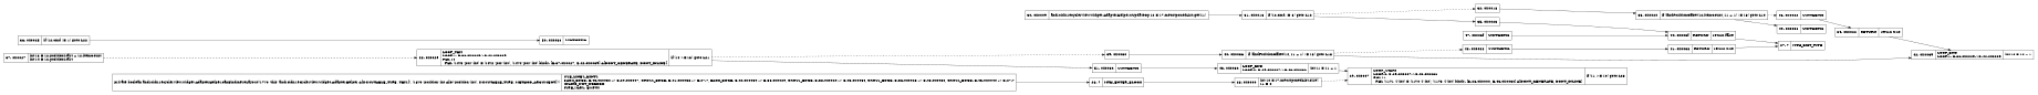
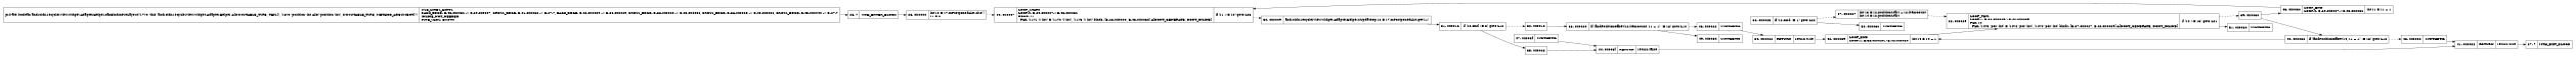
  digraph {
    rankdir=LR
    node [shape=record]
    n1 [label="{26\:\ ?|MTH_ENTER_BLOCK\l}"]
    n2 [label="{28\:\ 0x0000|int r0 = r7.mPostponedList.size()\lr1 = 0\l}"]
-   n3 [label="{29\:\ 0x0007|LOOP_START\lLOOP:0: B:29:0x0007\-\>B:43:0x003c\lPHI: r1 \l  PHI: (r1v1 'i' int) = (r1v0 'i' int), (r1v3 'i' int) binds: [B:28:0x0000, B:43:0x003c] A[DONT_GENERATE, DONT_INLINE]\l|if (r1 \>= r0) goto L23\l}"]
+   n3 [label="{29\:\ 0x0007|LOOP_START\lLOOP:0: B:29:0x0007\-\>B:43:0x003c\lEDGE: r1 \l  PHI: (r1v1 'i' int) = (r1v0 'i' int), (r1v3 'i' int) binds: [B:28:0x0000, B:43:0x003c] A[DONT_GENERATE, DONT_INLINE]\l|if (r1 \>= r0) goto L23\l}"]
    n4 [label="{30\:\ 0x0009|androidx.recyclerview.widget.AdapterHelper$UpdateOp r2 = r7.mPostponedList.get(r1)\l}"]
    n5 [label="{31\:\ 0x0016|if (r2.cmd != 8) goto L12\l}"]
    n6 [label="{47\:\ 0x003f|SYNTHETIC\l}"]
    n7 [label="{44\:\ 0x003f|RETURN\l|return false\l}"]
    n8 [label="{32\:\ 0x0018}"]
    n9 [label="{35\:\ 0x0023}"]
    n10 [label="{33\:\ 0x0020|if (findPositionOffset(r2.itemCount, r1 + 1) != r8) goto L10\l}"]
    n11 [label="{46\:\ 0x0022|SYNTHETIC\l}"]
    n12 [label="{49\:\ 0x003c|SYNTHETIC\l}"]
    n13 [label="{34\:\ 0x0022|RETURN\l|return true\l}"]
    n14 [label="{42\:\ 0x0039|LOOP_END\lLOOP:1: B:38:0x002e\-\>B:42:0x0039\l|int r4 = r4 + 1\l}"]
-   n15 [label="{27\:\ ?|MTH_EXIT_TYPE\l}"]
+   n15 [label="{27\:\ ?|MTH_EXIT_BLOCK\l}"]
    n16 [label="{43\:\ 0x003c|LOOP_END\lLOOP:0: B:29:0x0007\-\>B:43:0x003c\l|int r1 = r1 + 1\l}"]
    n17 [label="{36\:\ 0x0025|if (r2.cmd != 1) goto L22\l}"]
    n18 [label="{37\:\ 0x0027|int r3 = r2.positionStart + r2.itemCount\lint r4 = r2.positionStart\l}"]
    n19 [label="{50\:\ 0x003c|SYNTHETIC\l}"]
    n20 [label="{38\:\ 0x002e|LOOP_THIS\lLOOP:1: B:38:0x002e\-\>B:42:0x0039\lPHI: r4 \l  PHI: (r4v3 'pos' int) = (r4v2 'pos' int), (r4v4 'pos' int) binds: [B:37:0x0027, B:42:0x0039] A[DONT_GENERATE, DONT_INLINE]\l|if (r4 \>= r3) goto L21\l}"]
    n21 [label="{39\:\ 0x0030}"]
    n22 [label="{51\:\ 0x003c|SYNTHETIC\l}"]
    n23 [label="{40\:\ 0x0036|if (findPositionOffset(r4, r1 + 1) != r8) goto L18\l}"]
    n24 [label="{48\:\ 0x0038|SYNTHETIC\l}"]
    n25 [label="{41\:\ 0x0038|RETURN\l|return true\l}"]
    n26 [label="{private boolean androidx.recyclerview.widget.AdapterHelper.canFindInPreLayout((r7v0 'this' androidx.recyclerview.widget.AdapterHelper A[IMMUTABLE_TYPE, THIS]), (r8v0 'position' int A[D('position' int), IMMUTABLE_TYPE, METHOD_ARGUMENT]))  | USE_LINES_HINTS\lBACK_EDGE: B:43:0x003c \-\> B:29:0x0007, CROSS_EDGE: B:41:0x0038 \-\> B:27:?, BACK_EDGE: B:42:0x0039 \-\> B:38:0x002e, CROSS_EDGE: B:38:0x002e \-\> B:43:0x003c, CROSS_EDGE: B:36:0x0025 \-\> B:43:0x003c, CROSS_EDGE: B:45:0x0040 \-\> B:27:?\lINLINE_NOT_NEEDED\lTYPE_VARS: EMPTY\l}"]
    n1 -> n2
    n2 -> n3 [style=dashed]
+   n3 -> n4 [style=dashed]
    n4 -> n5
    n5 -> n8 [style=dashed]
    n5 -> n9
    n6 -> n7
-   n7 -> n15
+   n7 -> n25
    n8 -> n10
    n9 -> n7
    n10 -> n11 [style=dashed]
    n10 -> n12
    n11 -> n13
    n13 -> n14
+   n14 -> n20
    n16 -> n3
+   n17 -> n18 [style=dashed]
    n17 -> n19
    n18 -> n20 [style=dashed]
    n20 -> n21 [style=dashed]
    n20 -> n22
    n21 -> n23
-   n22 -> n16
+   n21 -> n16
    n23 -> n14
    n23 -> n24 [style=dashed]
    n24 -> n25
    n25 -> n15
    n26 -> n1
  }
